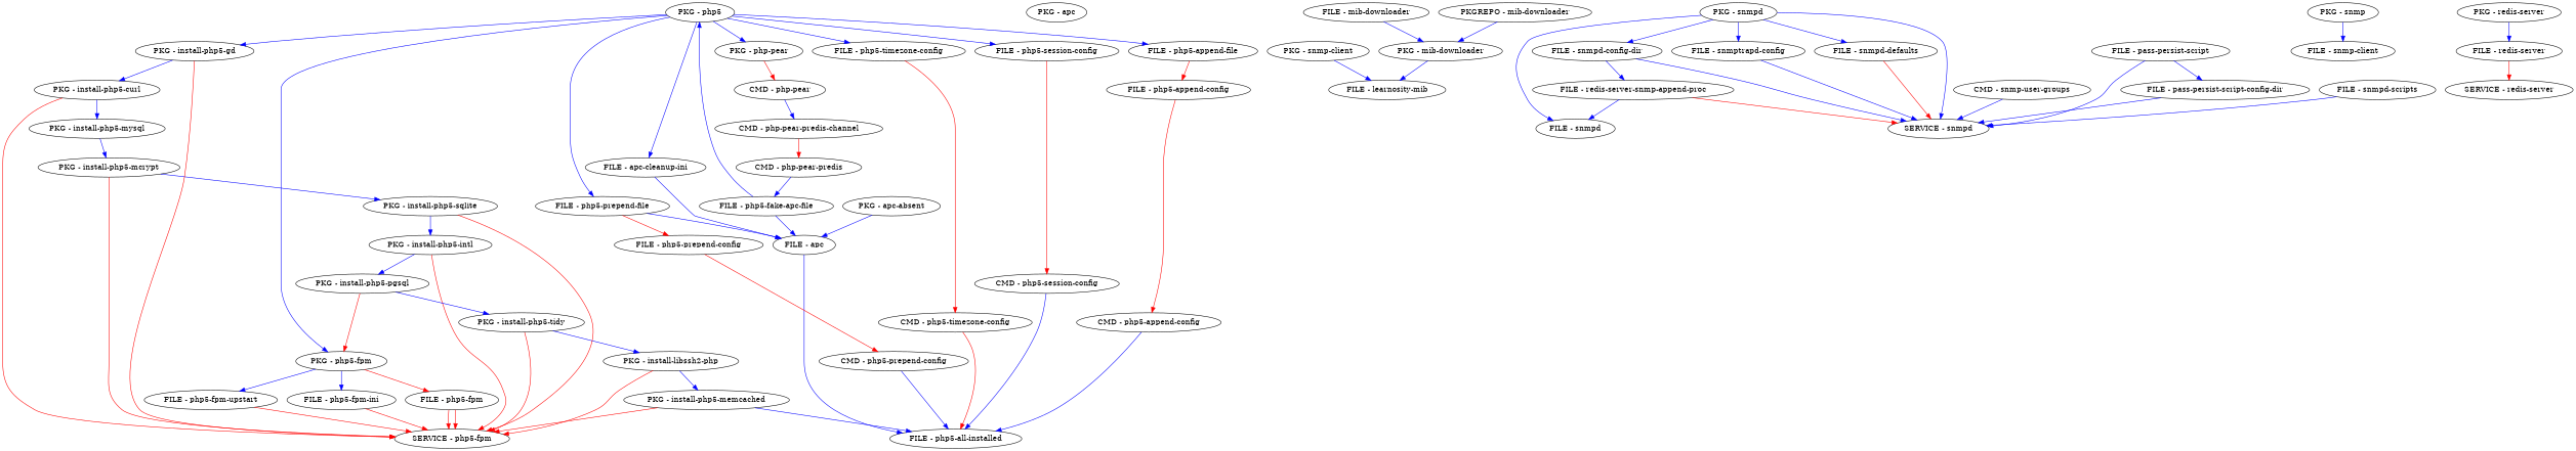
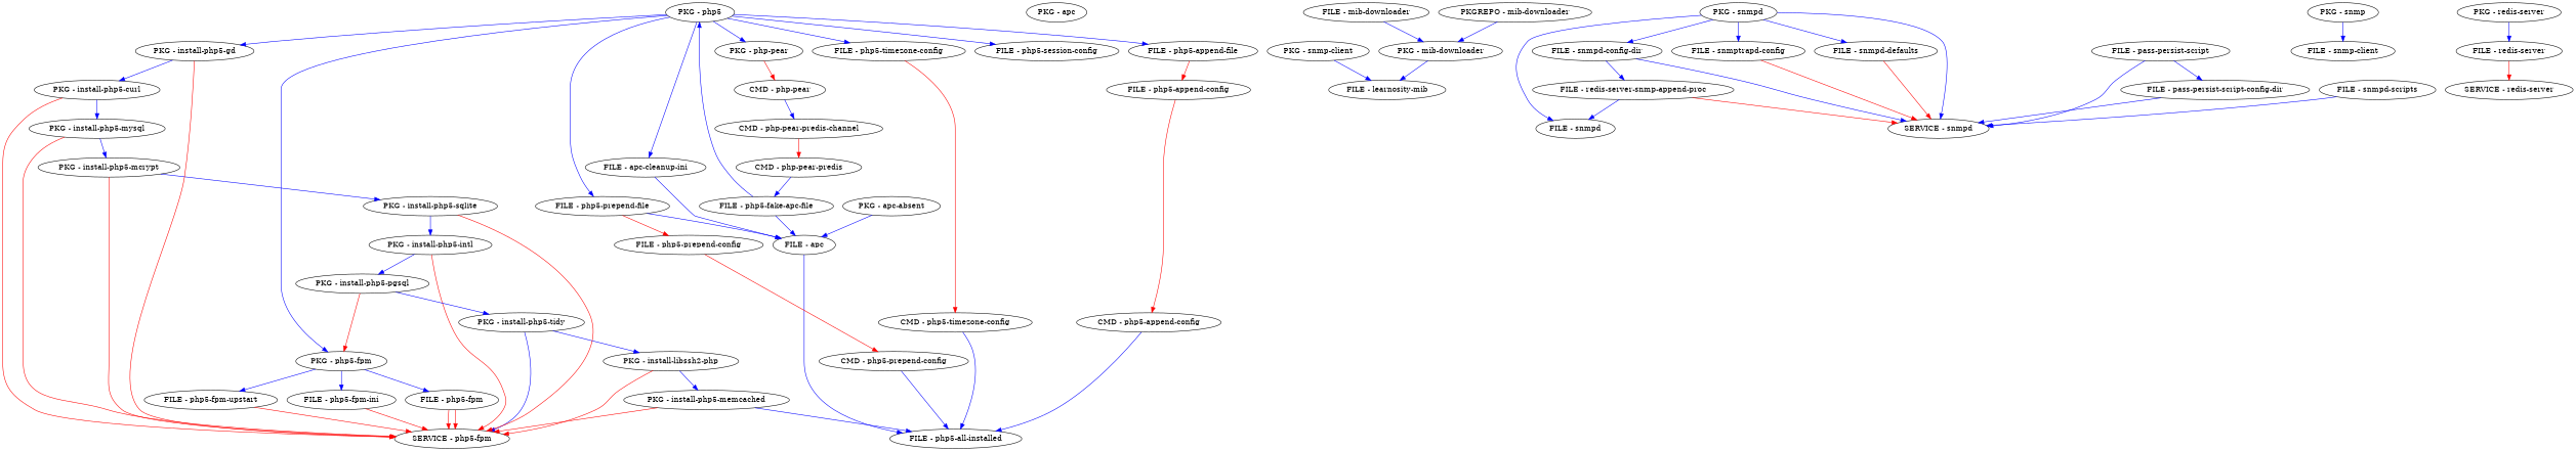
  digraph {
    edge [color=blue]
    "PKG - install-php5-curl"
    "SERVICE - php5-fpm"
    "PKG - install-php5-mysql"
    "PKG - install-php5-mcrypt"
    "PKG - install-php5-gd"
    "FILE - php5-prepend-file"
    "FILE - apc"
    "FILE - php5-prepend-config"
    "FILE - php5-all-installed"
    "CMD - php5-prepend-config"
    "PKG - php5"
    "PKG - php5-fpm"
    "FILE - apc-cleanup-ini"
    "FILE - php5-timezone-config"
    "PKG - php-pear"
    "FILE - php5-append-file"
    "FILE - php5-session-config"
    "FILE - php5-fpm-upstart"
    "FILE - php5-fpm-ini"
    "FILE - php5-fpm"
    "FILE - php5-fake-apc-file"
    "CMD - php5-timezone-config"
    "CMD - php-pear"
    "FILE - php5-append-config"
-   "CMD - php5-session-config"
    "PKG - install-php5-intl"
    "PKG - install-php5-pgsql"
    "PKG - install-php5-tidy"
    "PKG - install-php5-sqlite"
    "PKG - apc"
    "PKG - apc-absent"
    "PKG - snmp-client"
    "FILE - learnosity-mib"
    "PKG - mib-downloader"
    "FILE - redis-server-snmp-append-proc"
    "SERVICE - snmpd"
    "FILE - snmpd"
    "FILE - snmpd-config-dir"
-   "CMD - snmp-user-groups"
    "CMD - php-pear-predis-channel"
    "CMD - php-pear-predis"
    "CMD - php5-append-config"
    "PKG - snmpd"
    "FILE - snmptrapd-config"
    "FILE - snmpd-defaults"
    "PKG - install-libssh2-php"
    "FILE - mib-downloader"
    "PKGREPO - mib-downloader"
    "FILE - pass-persist-script"
    "FILE - pass-persist-script-config-dir"
    "PKG - install-php5-memcached"
    "PKG - snmp"
    "FILE - snmp-client"
    "PKG - redis-server"
    "FILE - redis-server"
    "SERVICE - redis-server"
    "FILE - snmpd-scripts"
    "PKG - install-php5-curl" -> "SERVICE - php5-fpm" [color=red]
    "PKG - install-php5-curl" -> "PKG - install-php5-mysql"
+   "PKG - install-php5-mysql" -> "SERVICE - php5-fpm" [color=red]
    "PKG - install-php5-mysql" -> "PKG - install-php5-mcrypt"
    "PKG - install-php5-mcrypt" -> "SERVICE - php5-fpm" [color=red]
    "PKG - install-php5-mcrypt" -> "PKG - install-php5-sqlite"
    "PKG - install-php5-gd" -> "PKG - install-php5-curl"
    "PKG - install-php5-gd" -> "SERVICE - php5-fpm" [color=red]
    "FILE - php5-prepend-file" -> "FILE - apc"
    "FILE - php5-prepend-file" -> "FILE - php5-prepend-config" [color=red]
    "FILE - apc" -> "FILE - php5-all-installed"
    "FILE - php5-prepend-config" -> "CMD - php5-prepend-config" [color=red]
    "CMD - php5-prepend-config" -> "FILE - php5-all-installed"
    "PKG - php5" -> "PKG - install-php5-gd"
    "PKG - php5" -> "FILE - php5-prepend-file"
    "PKG - php5" -> "PKG - php5-fpm"
    "PKG - php5" -> "FILE - apc-cleanup-ini"
    "PKG - php5" -> "FILE - php5-timezone-config"
    "PKG - php5" -> "PKG - php-pear"
    "PKG - php5" -> "FILE - php5-append-file"
    "PKG - php5" -> "FILE - php5-session-config"
    "PKG - php5-fpm" -> "FILE - php5-fpm-upstart"
    "PKG - php5-fpm" -> "FILE - php5-fpm-ini"
-   "PKG - php5-fpm" -> "FILE - php5-fpm" [color=red]
+   "PKG - php5-fpm" -> "FILE - php5-fpm"
    "FILE - apc-cleanup-ini" -> "FILE - apc"
    "FILE - php5-timezone-config" -> "CMD - php5-timezone-config" [color=red]
    "PKG - php-pear" -> "CMD - php-pear" [color=red]
    "FILE - php5-append-file" -> "FILE - php5-append-config" [color=red]
-   "FILE - php5-session-config" -> "CMD - php5-session-config" [color=red]
    "FILE - php5-fpm-upstart" -> "SERVICE - php5-fpm" [color=red]
    "FILE - php5-fpm-ini" -> "SERVICE - php5-fpm" [color=red]
    "FILE - php5-fpm" -> "SERVICE - php5-fpm" [color=red]
    "FILE - php5-fpm" -> "SERVICE - php5-fpm" [color=red]
    "FILE - php5-fake-apc-file" -> "FILE - apc"
    "FILE - php5-fake-apc-file" -> "PKG - php5"
-   "CMD - php5-timezone-config" -> "FILE - php5-all-installed" [color=red]
+   "CMD - php5-timezone-config" -> "FILE - php5-all-installed"
    "CMD - php-pear" -> "CMD - php-pear-predis-channel"
    "FILE - php5-append-config" -> "CMD - php5-append-config" [color=red]
-   "CMD - php5-session-config" -> "FILE - php5-all-installed"
    "PKG - install-php5-intl" -> "SERVICE - php5-fpm" [color=red]
    "PKG - install-php5-intl" -> "PKG - install-php5-pgsql"
    "PKG - install-php5-pgsql" -> "PKG - php5-fpm" [color=red]
    "PKG - install-php5-pgsql" -> "PKG - install-php5-tidy"
-   "PKG - install-php5-tidy" -> "SERVICE - php5-fpm" [color=red]
+   "PKG - install-php5-tidy" -> "SERVICE - php5-fpm"
    "PKG - install-php5-tidy" -> "PKG - install-libssh2-php"
    "PKG - install-php5-sqlite" -> "SERVICE - php5-fpm" [color=red]
    "PKG - install-php5-sqlite" -> "PKG - install-php5-intl"
    "PKG - apc-absent" -> "FILE - apc"
    "PKG - snmp-client" -> "FILE - learnosity-mib"
    "PKG - mib-downloader" -> "FILE - learnosity-mib"
    "FILE - redis-server-snmp-append-proc" -> "SERVICE - snmpd" [color=red]
    "FILE - redis-server-snmp-append-proc" -> "FILE - snmpd"
    "FILE - snmpd-config-dir" -> "FILE - redis-server-snmp-append-proc"
    "FILE - snmpd-config-dir" -> "SERVICE - snmpd"
-   "CMD - snmp-user-groups" -> "SERVICE - snmpd"
    "CMD - php-pear-predis-channel" -> "CMD - php-pear-predis" [color=red]
    "CMD - php-pear-predis" -> "FILE - php5-fake-apc-file"
    "CMD - php5-append-config" -> "FILE - php5-all-installed"
    "PKG - snmpd" -> "SERVICE - snmpd"
    "PKG - snmpd" -> "FILE - snmpd"
    "PKG - snmpd" -> "FILE - snmpd-config-dir"
    "PKG - snmpd" -> "FILE - snmptrapd-config"
    "PKG - snmpd" -> "FILE - snmpd-defaults"
-   "FILE - snmptrapd-config" -> "SERVICE - snmpd"
+   "FILE - snmptrapd-config" -> "SERVICE - snmpd" [color=red]
    "FILE - snmpd-defaults" -> "SERVICE - snmpd" [color=red]
    "PKG - install-libssh2-php" -> "SERVICE - php5-fpm" [color=red]
    "PKG - install-libssh2-php" -> "PKG - install-php5-memcached"
    "FILE - mib-downloader" -> "PKG - mib-downloader"
    "PKGREPO - mib-downloader" -> "PKG - mib-downloader"
    "FILE - pass-persist-script" -> "SERVICE - snmpd"
    "FILE - pass-persist-script" -> "FILE - pass-persist-script-config-dir"
    "FILE - pass-persist-script-config-dir" -> "SERVICE - snmpd"
    "PKG - install-php5-memcached" -> "SERVICE - php5-fpm" [color=red]
    "PKG - install-php5-memcached" -> "FILE - php5-all-installed"
    "PKG - snmp" -> "FILE - snmp-client"
    "PKG - redis-server" -> "FILE - redis-server"
    "FILE - redis-server" -> "SERVICE - redis-server" [color=red]
    "FILE - snmpd-scripts" -> "SERVICE - snmpd"
  }
